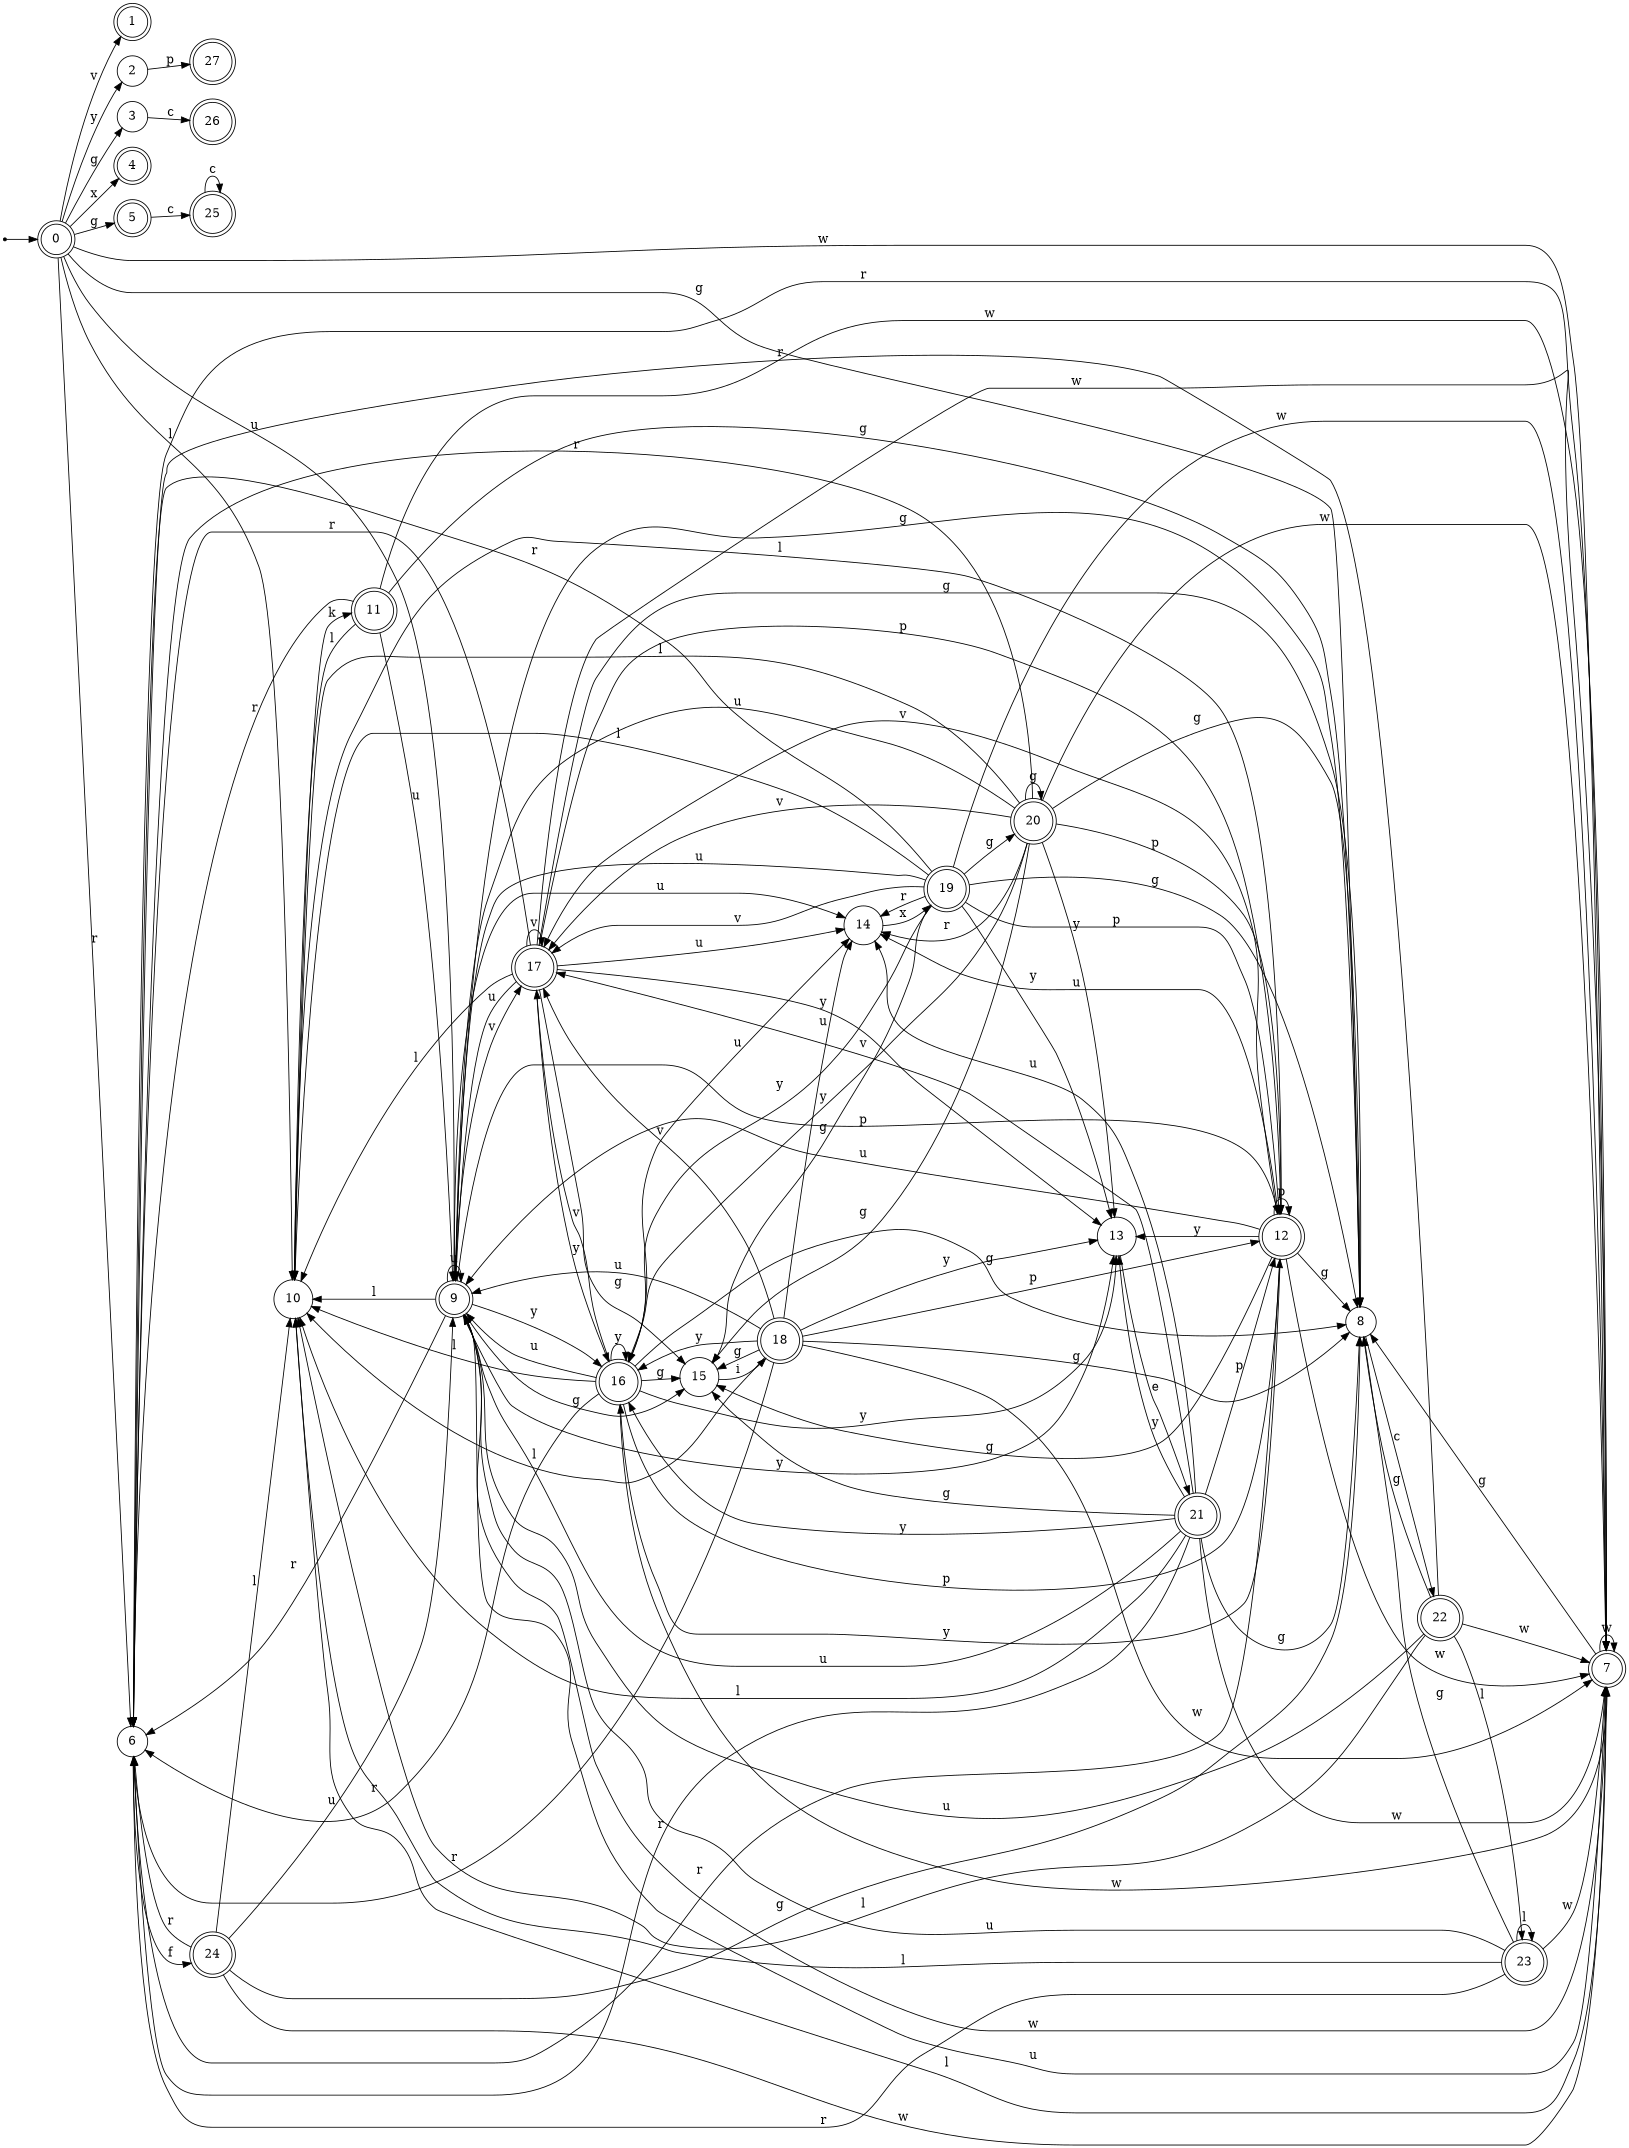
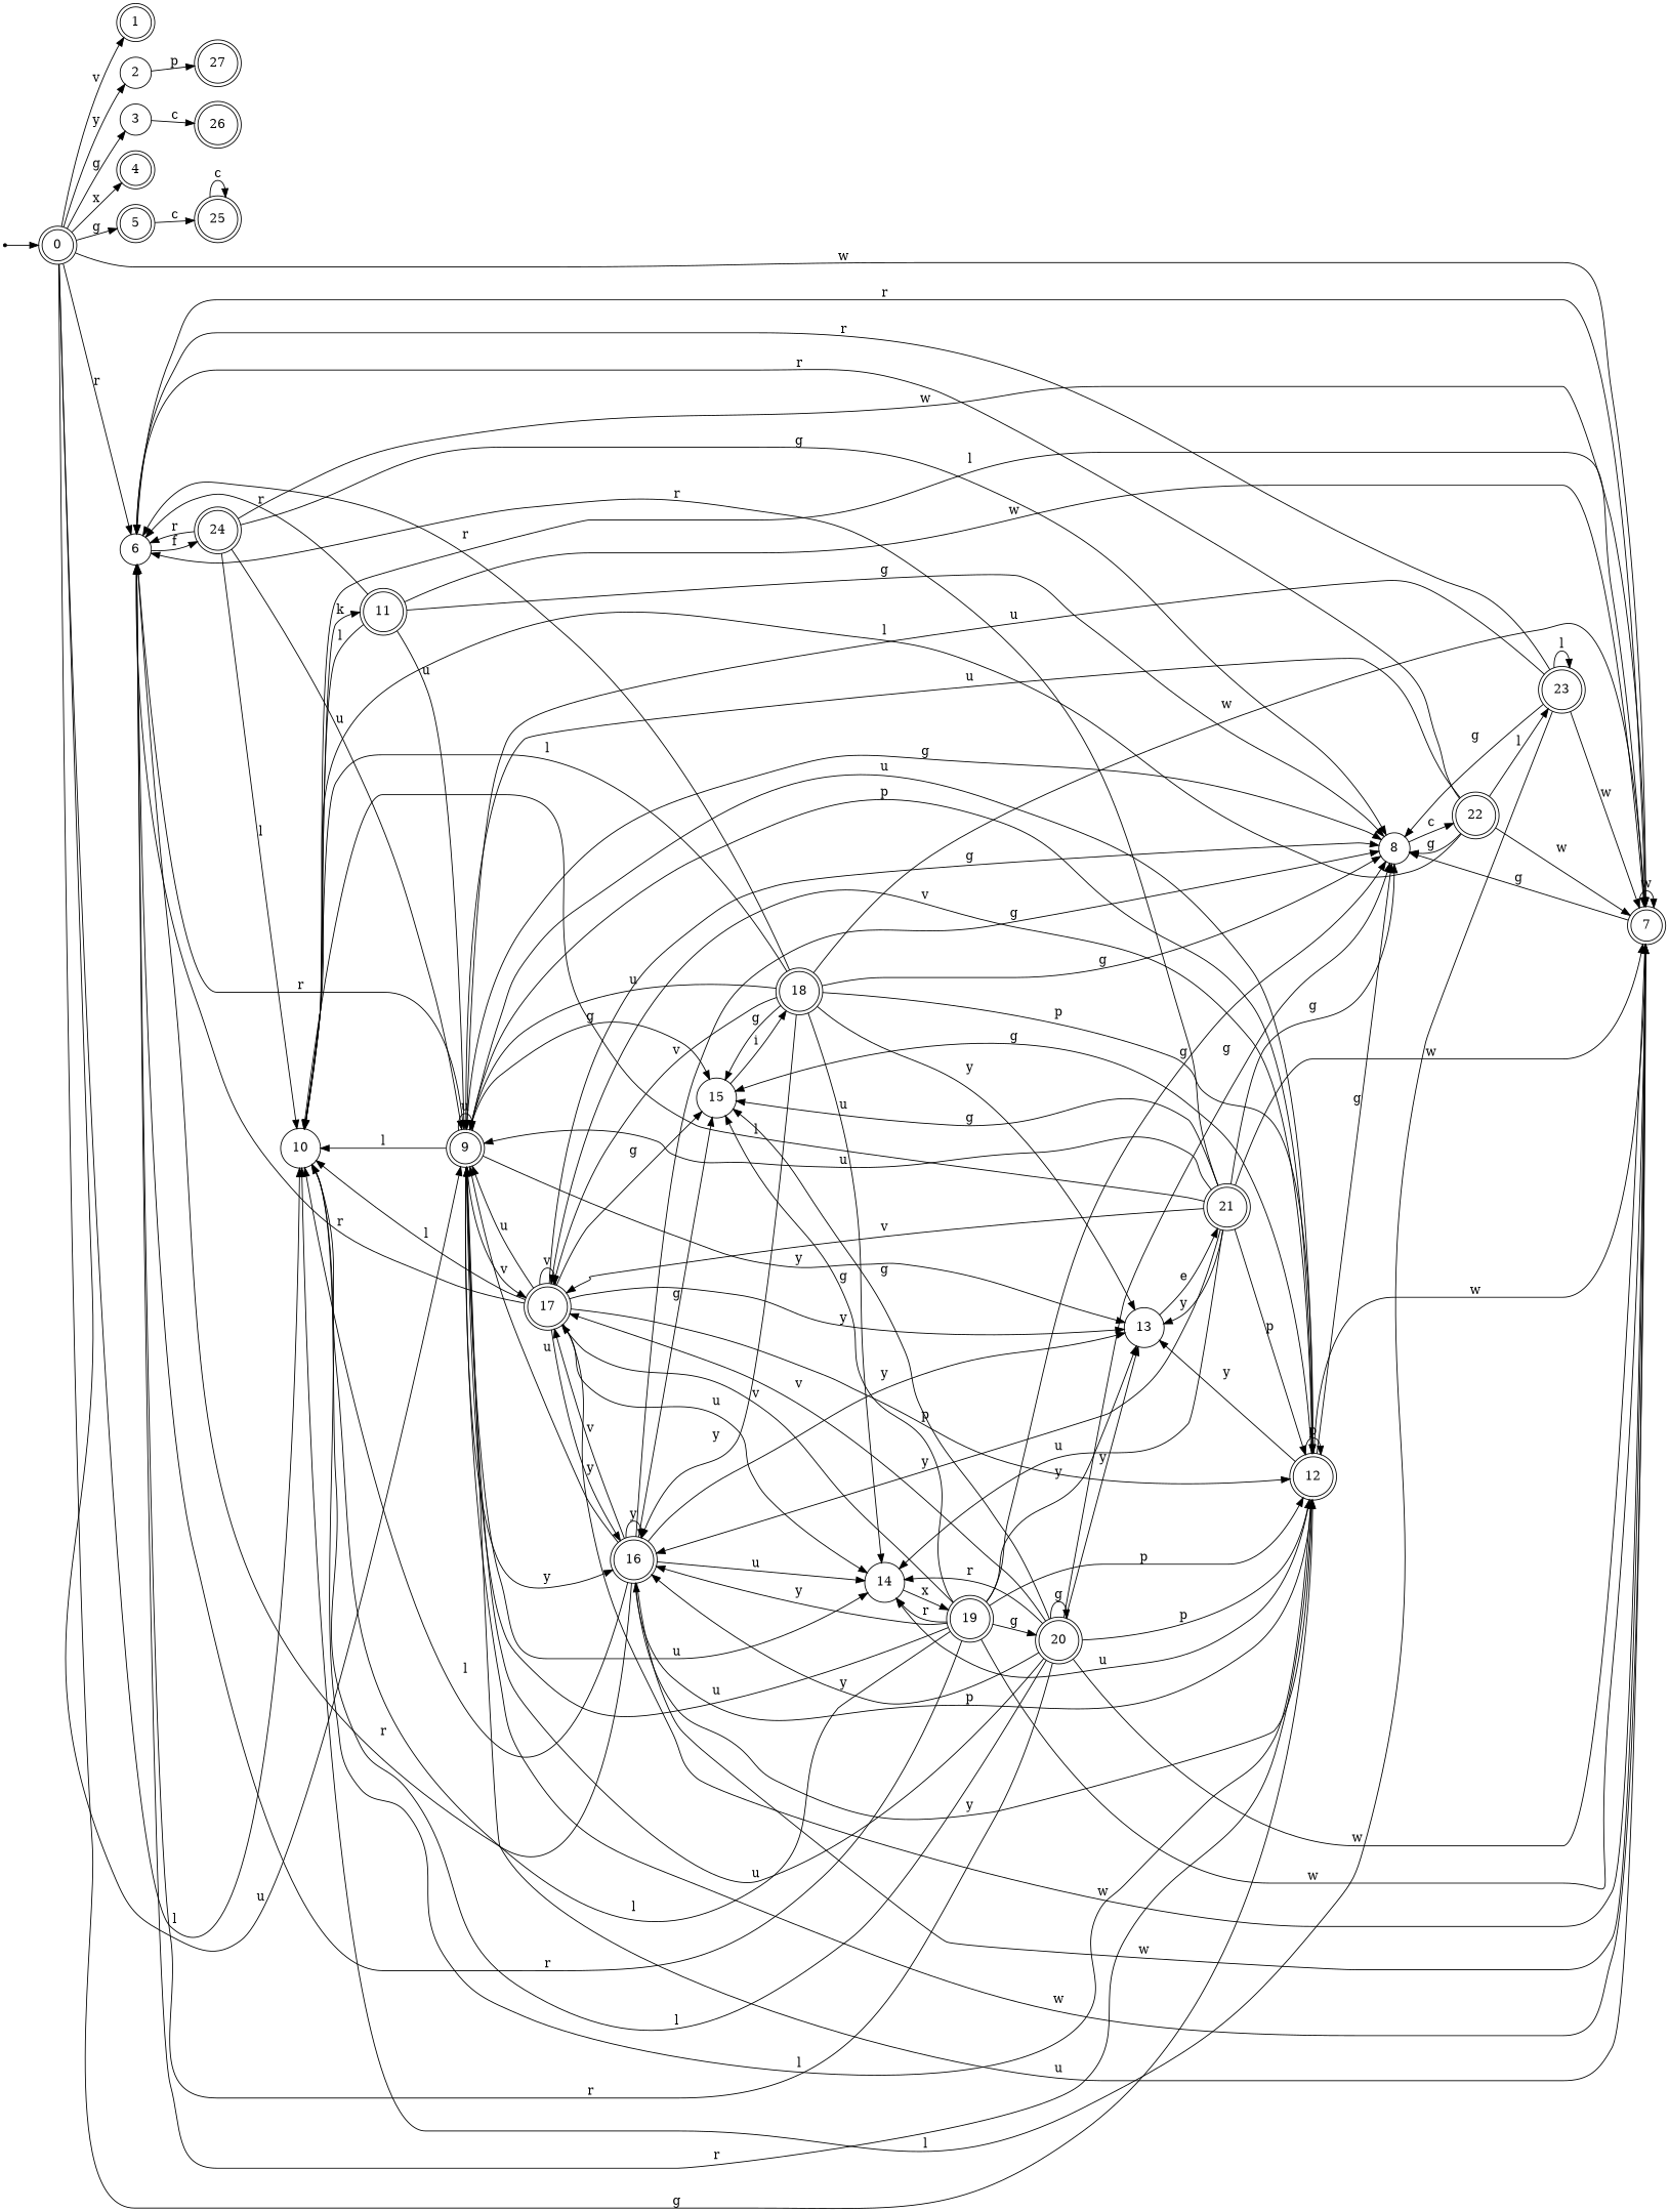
  digraph {
    rankdir=LR
    node [shape=doublecircle]
    dummy0 [shape=point]
    0
    1
    2 [shape=circle]
    3 [shape=circle]
    4
    5
    6 [shape=circle]
    7
    8 [shape=circle]
    9
    10 [shape=circle]
    27
    26
    25
    24
    22
    12
    13 [shape=circle]
    14 [shape=circle]
    15 [shape=circle]
    16
    17
    11
    23
    21
    19
    18
    20
    dummy0 -> 0
    0 -> 1 [label=v]
    0 -> 2 [label=y]
    0 -> 3 [label=g]
    0 -> 4 [label=x]
    0 -> 5 [label=g]
    0 -> 6 [label=r]
    0 -> 7 [label=w]
-   0 -> 8 [label=g]
+   0 -> 12 [label=g]
    0 -> 9 [label=u]
    0 -> 10 [label=l]
    2 -> 27 [label=p]
    3 -> 26 [label=c]
    5 -> 25 [label=c]
    6 -> 24 [label=f]
    7 -> 6 [label=r]
    7 -> 7 [label=w]
    7 -> 8 [label=g]
    7 -> 9 [label=u]
    7 -> 10 [label=l]
    8 -> 22 [label=c]
    9 -> 6 [label=r]
    9 -> 7 [label=w]
    9 -> 8 [label=g]
    9 -> 9 [label=u]
    9 -> 10 [label=l]
    9 -> 12 [label=p]
    9 -> 13 [label=y]
    9 -> 14 [label=u]
    9 -> 15 [label=g]
    9 -> 16 [label=y]
    9 -> 17 [label=v]
    10 -> 11 [label=k]
    25 -> 25 [label=c]
    24 -> 6 [label=r]
    24 -> 7 [label=w]
    24 -> 8 [label=g]
    24 -> 9 [label=u]
    24 -> 10 [label=l]
    22 -> 6 [label=r]
    22 -> 7 [label=w]
    22 -> 8 [label=g]
    22 -> 9 [label=u]
    22 -> 10 [label=l]
    22 -> 23 [label=l]
    12 -> 6 [label=r]
    12 -> 7 [label=w]
    12 -> 8 [label=g]
    12 -> 9 [label=u]
    12 -> 10 [label=l]
    12 -> 12 [label=p]
    12 -> 13 [label=y]
    12 -> 14 [label=u]
    12 -> 15 [label=g]
    12 -> 16 [label=y]
    12 -> 17 [label=v]
    13 -> 21 [label=e]
    14 -> 19 [label=x]
    15 -> 18 [label=i]
    16 -> 6 [label=r]
    16 -> 7 [label=w]
    16 -> 8 [label=g]
    16 -> 9 [label=u]
    16 -> 10 [label=l]
    16 -> 12 [label=p]
    16 -> 13 [label=y]
    16 -> 14 [label=u]
    16 -> 15 [label=g]
    16 -> 16 [label=y]
    16 -> 17 [label=v]
    17 -> 6 [label=r]
    17 -> 7 [label=w]
    17 -> 8 [label=g]
    17 -> 9 [label=u]
    17 -> 10 [label=l]
    17 -> 12 [label=p]
    17 -> 13 [label=y]
    17 -> 14 [label=u]
    17 -> 15 [label=g]
    17 -> 16 [label=y]
    17 -> 17 [label=v]
    11 -> 6 [label=r]
    11 -> 7 [label=w]
    11 -> 8 [label=g]
    11 -> 9 [label=u]
    11 -> 10 [label=l]
    23 -> 6 [label=r]
    23 -> 7 [label=w]
    23 -> 8 [label=g]
    23 -> 9 [label=u]
    23 -> 10 [label=l]
    23 -> 23 [label=l]
    21 -> 6 [label=r]
    21 -> 7 [label=w]
    21 -> 8 [label=g]
    21 -> 9 [label=u]
    21 -> 10 [label=l]
    21 -> 12 [label=p]
    21 -> 13 [label=y]
    21 -> 14 [label=u]
    21 -> 15 [label=g]
    21 -> 16 [label=y]
    21 -> 17 [label=v]
    19 -> 6 [label=r]
    19 -> 7 [label=w]
    19 -> 8 [label=g]
    19 -> 9 [label=u]
    19 -> 10 [label=l]
    19 -> 12 [label=p]
    19 -> 13 [label=y]
    19 -> 14 [label=r]
    19 -> 15 [label=g]
    19 -> 16 [label=y]
    19 -> 17 [label=v]
    19 -> 20 [label=g]
    18 -> 6 [label=r]
    18 -> 7 [label=w]
    18 -> 8 [label=g]
    18 -> 9 [label=u]
    18 -> 10 [label=l]
    18 -> 12 [label=p]
    18 -> 13 [label=y]
    18 -> 14 [label=u]
    18 -> 15 [label=g]
    18 -> 16 [label=y]
    18 -> 17 [label=v]
    20 -> 6 [label=r]
    20 -> 7 [label=w]
    20 -> 8 [label=g]
    20 -> 9 [label=u]
    20 -> 10 [label=l]
    20 -> 12 [label=p]
    20 -> 13 [label=y]
    20 -> 14 [label=r]
    20 -> 15 [label=g]
    20 -> 16 [label=y]
    20 -> 17 [label=v]
    20 -> 20 [label=g]
  }
